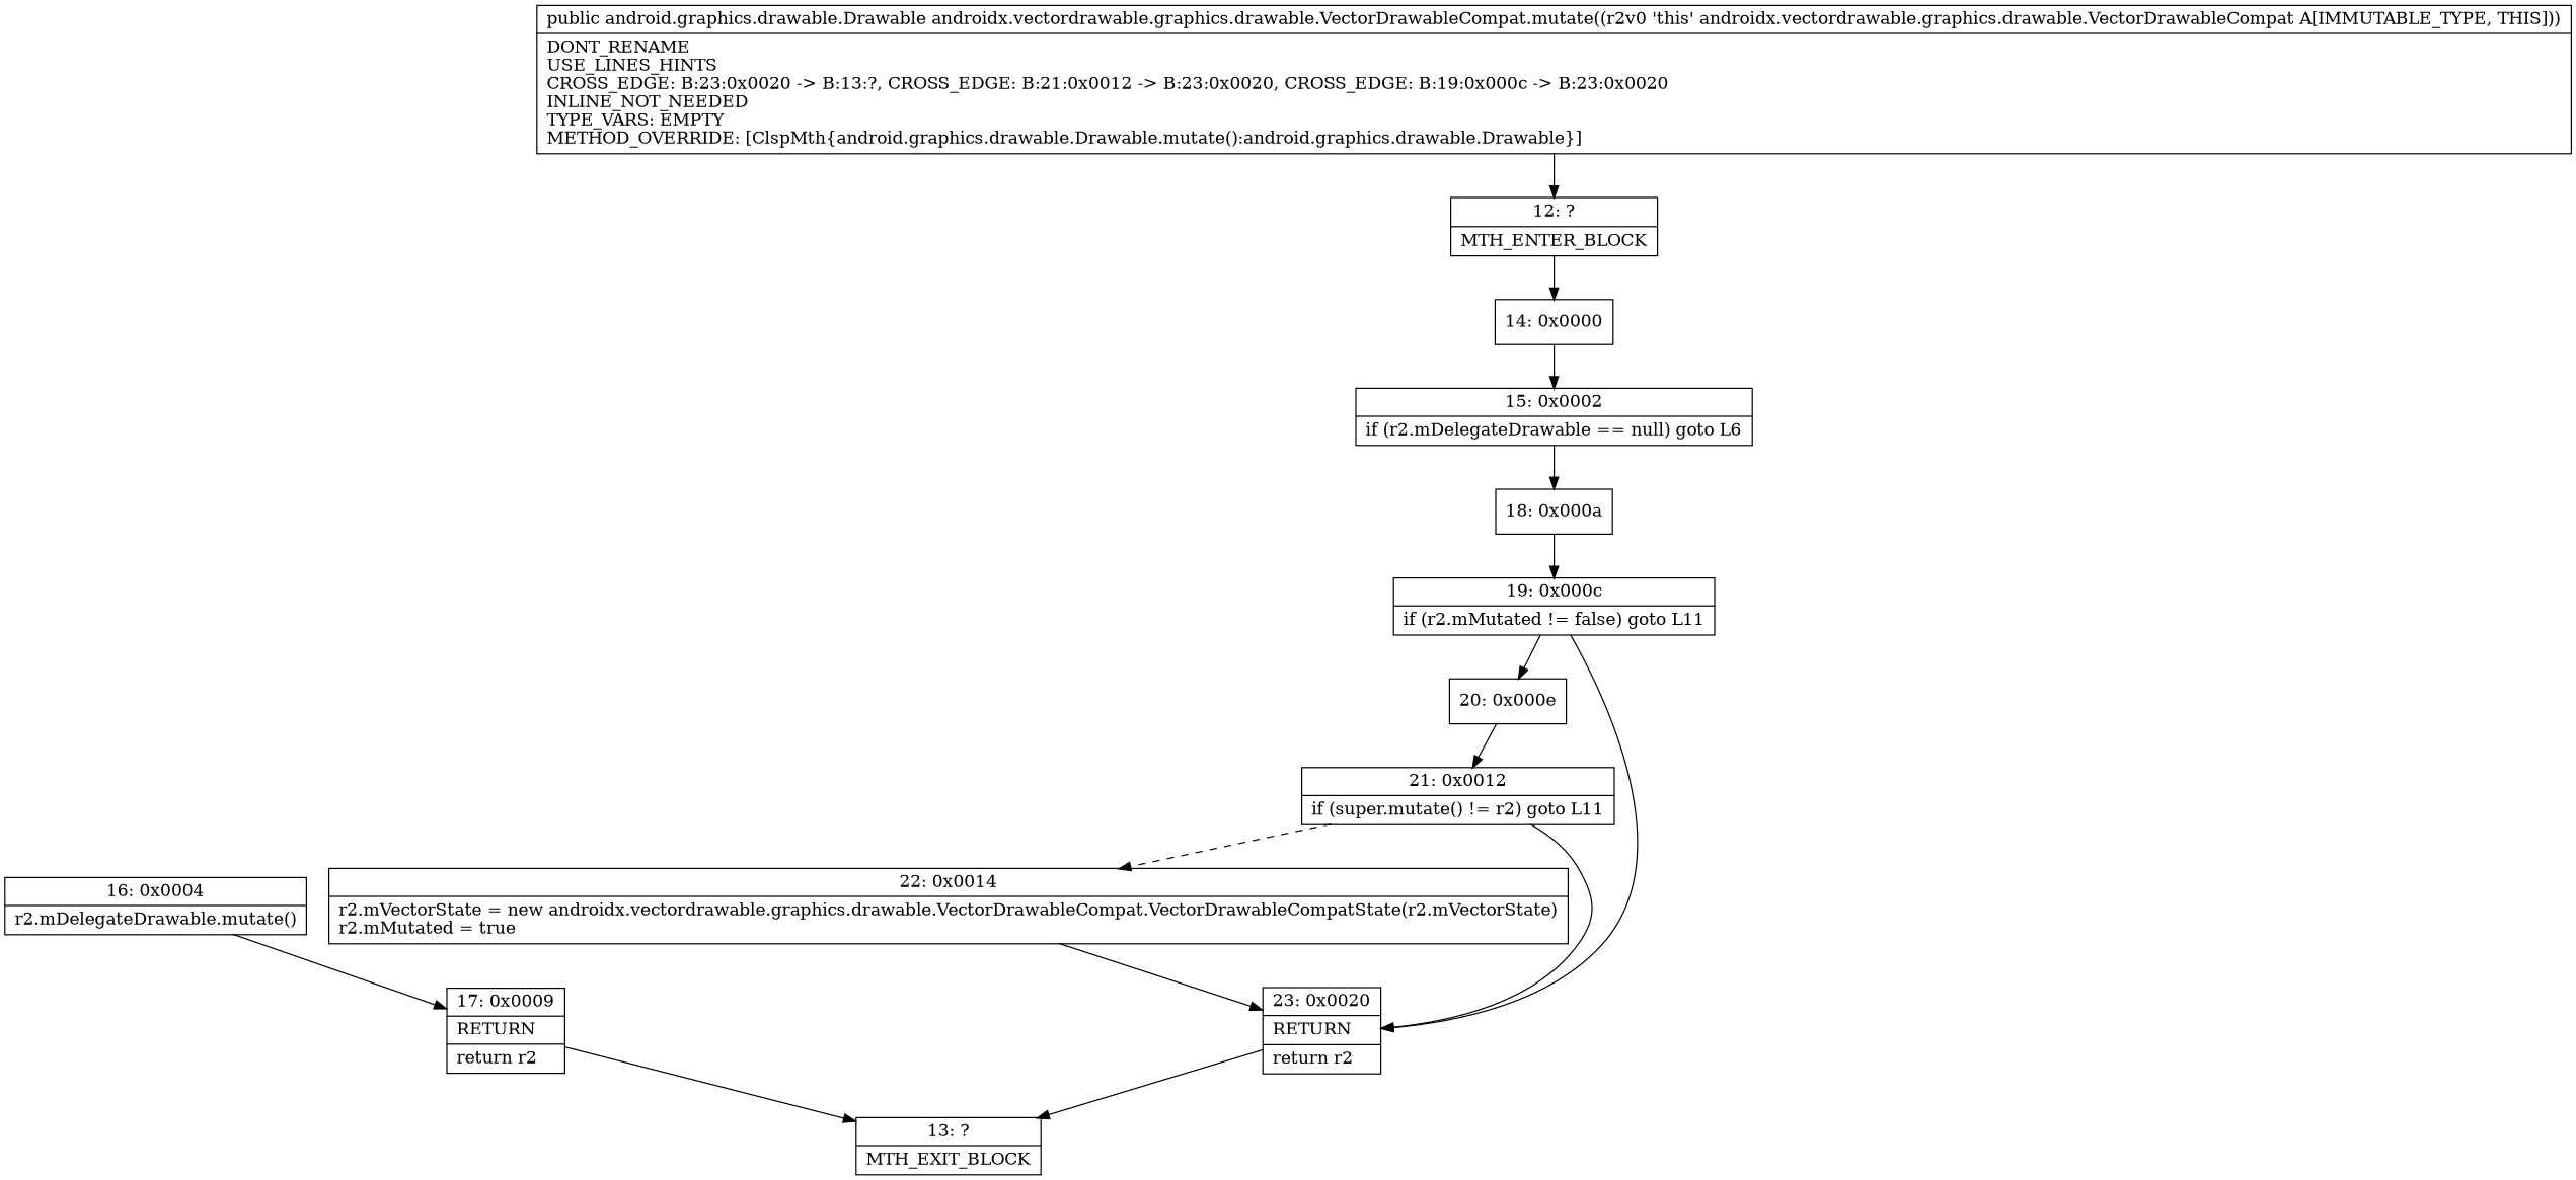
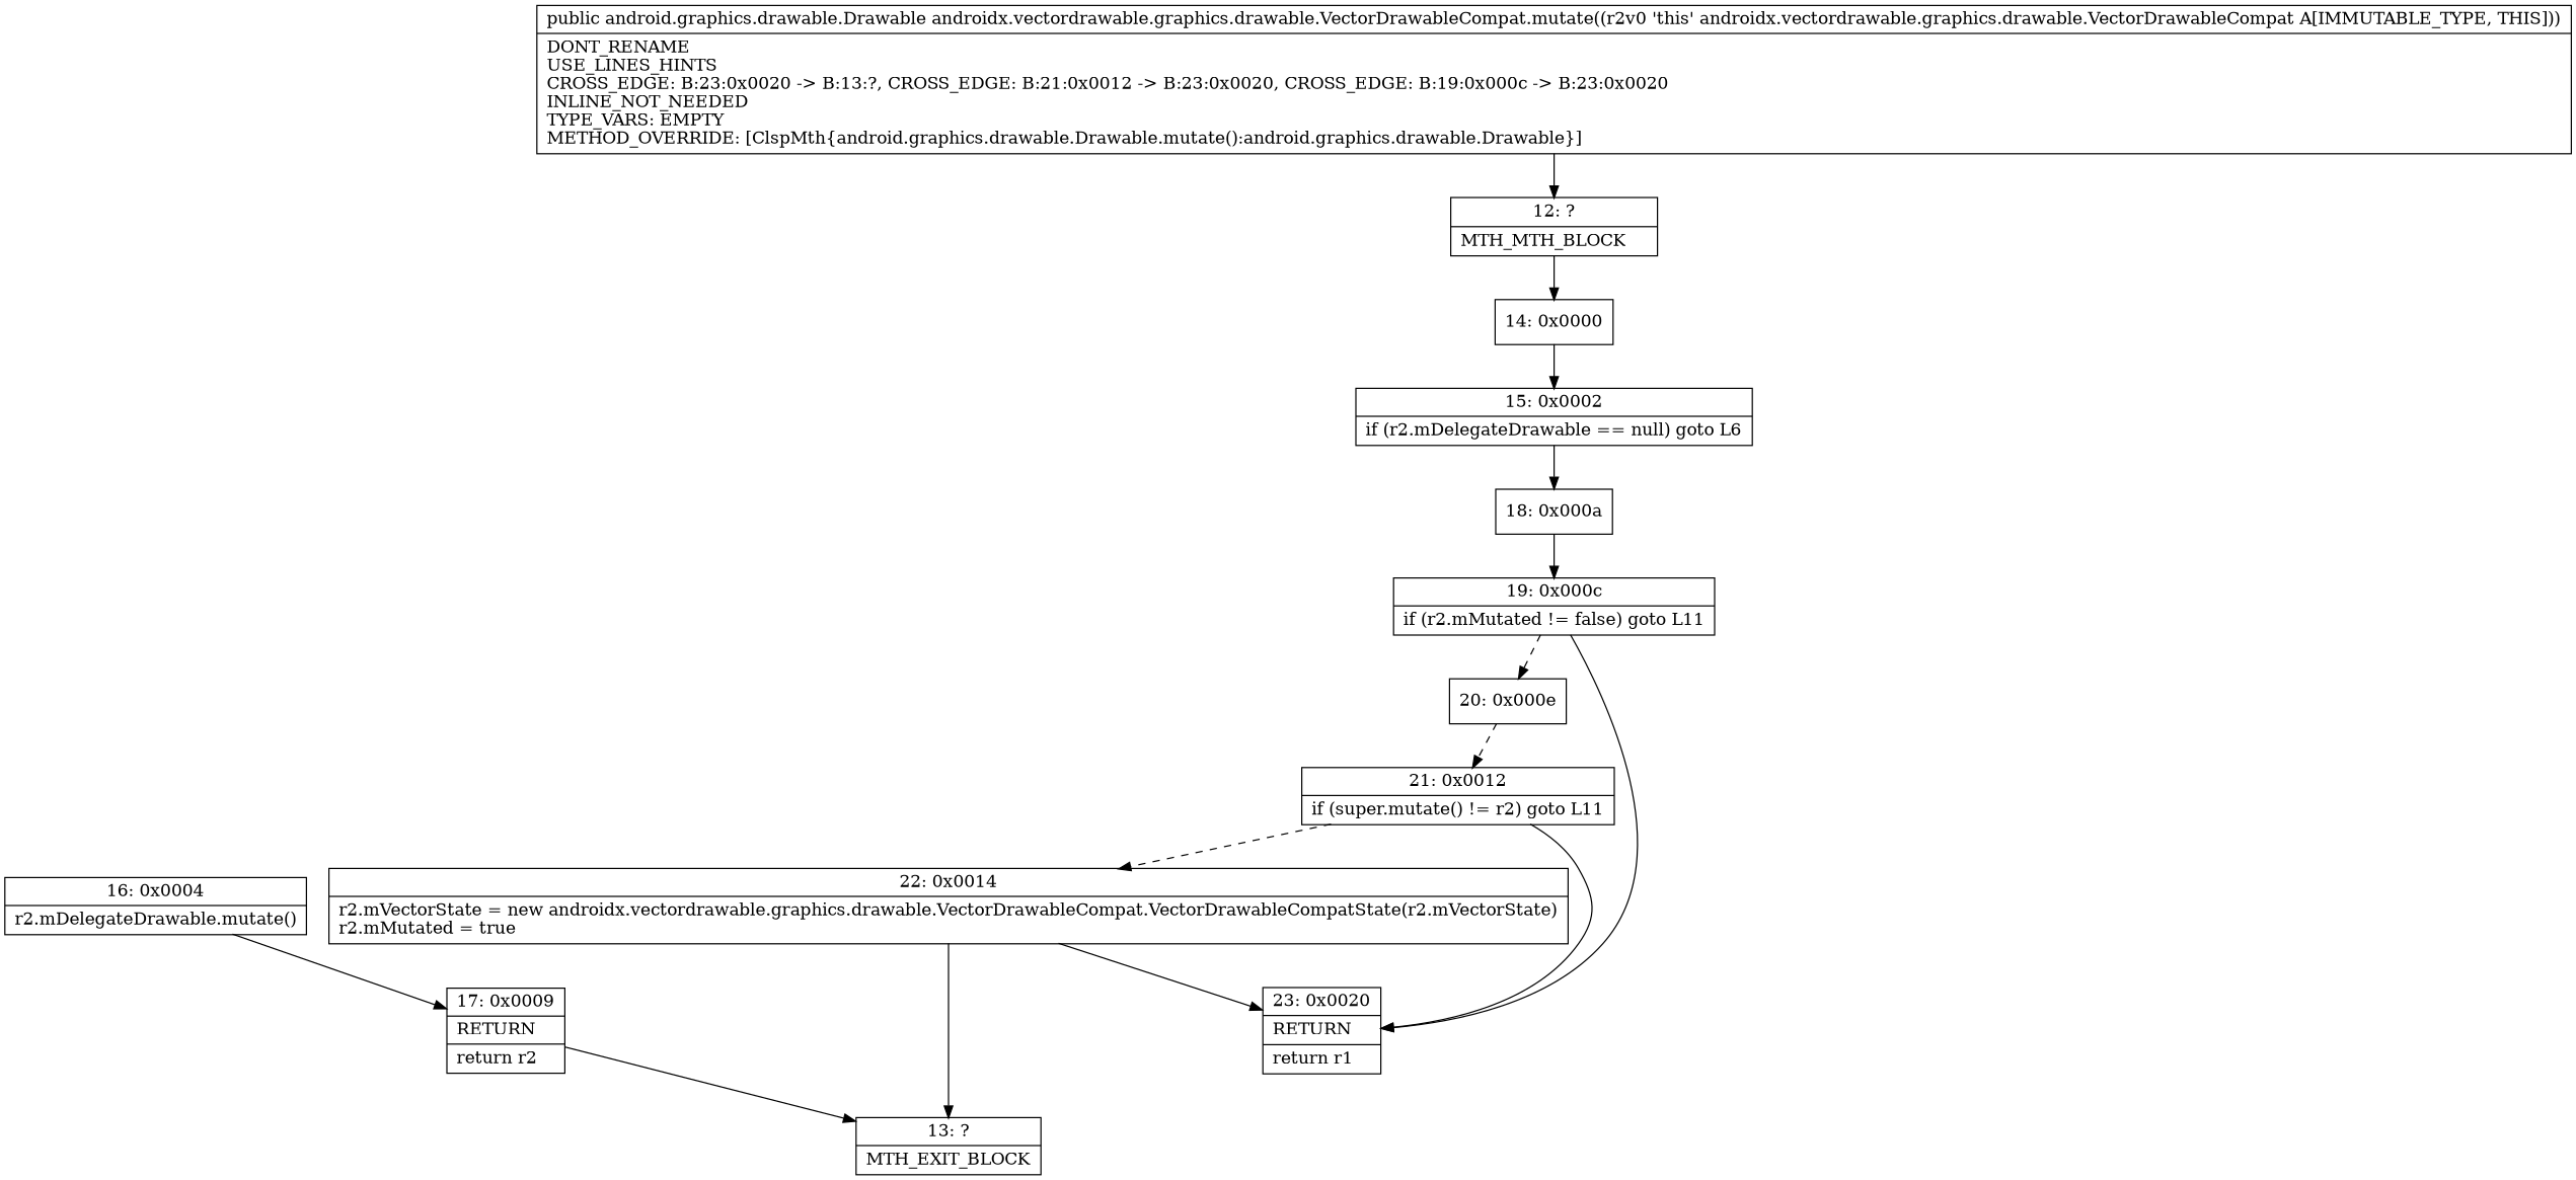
  digraph {
    node [shape=record]
-   n1 [label="{12\:\ ?|MTH_ENTER_BLOCK\l}"]
+   n1 [label="{12\:\ ?|MTH_MTH_BLOCK\l}"]
    n2 [label="{14\:\ 0x0000}"]
    n3 [label="{15\:\ 0x0002|if (r2.mDelegateDrawable == null) goto L6\l}"]
    n4 [label="{18\:\ 0x000a}"]
    n5 [label="{16\:\ 0x0004|r2.mDelegateDrawable.mutate()\l}"]
    n6 [label="{17\:\ 0x0009|RETURN\l|return r2\l}"]
    n7 [label="{19\:\ 0x000c|if (r2.mMutated != false) goto L11\l}"]
    n8 [label="{13\:\ ?|MTH_EXIT_BLOCK\l}"]
    n9 [label="{20\:\ 0x000e}"]
-   n10 [label="{23\:\ 0x0020|RETURN\l|return r2\l}"]
+   n10 [label="{23\:\ 0x0020|RETURN\l|return r1\l}"]
    n11 [label="{21\:\ 0x0012|if (super.mutate() != r2) goto L11\l}"]
    n12 [label="{22\:\ 0x0014|r2.mVectorState = new androidx.vectordrawable.graphics.drawable.VectorDrawableCompat.VectorDrawableCompatState(r2.mVectorState)\lr2.mMutated = true\l}"]
    n13 [label="{public android.graphics.drawable.Drawable androidx.vectordrawable.graphics.drawable.VectorDrawableCompat.mutate((r2v0 'this' androidx.vectordrawable.graphics.drawable.VectorDrawableCompat A[IMMUTABLE_TYPE, THIS]))  | DONT_RENAME\lUSE_LINES_HINTS\lCROSS_EDGE: B:23:0x0020 \-\> B:13:?, CROSS_EDGE: B:21:0x0012 \-\> B:23:0x0020, CROSS_EDGE: B:19:0x000c \-\> B:23:0x0020\lINLINE_NOT_NEEDED\lTYPE_VARS: EMPTY\lMETHOD_OVERRIDE: [ClspMth\{android.graphics.drawable.Drawable.mutate():android.graphics.drawable.Drawable\}]\l}"]
    n1 -> n2
    n2 -> n3
    n3 -> n4
    n4 -> n7
    n5 -> n6
    n6 -> n8
-   n7 -> n9 [style=solid]
+   n7 -> n9 [style=dashed]
    n7 -> n10
-   n9 -> n11
-   n10 -> n8
+   n9 -> n11 [style=dashed]
+   n12 -> n8
    n11 -> n10
    n11 -> n12 [style=dashed]
    n12 -> n10
    n13 -> n1
  }
